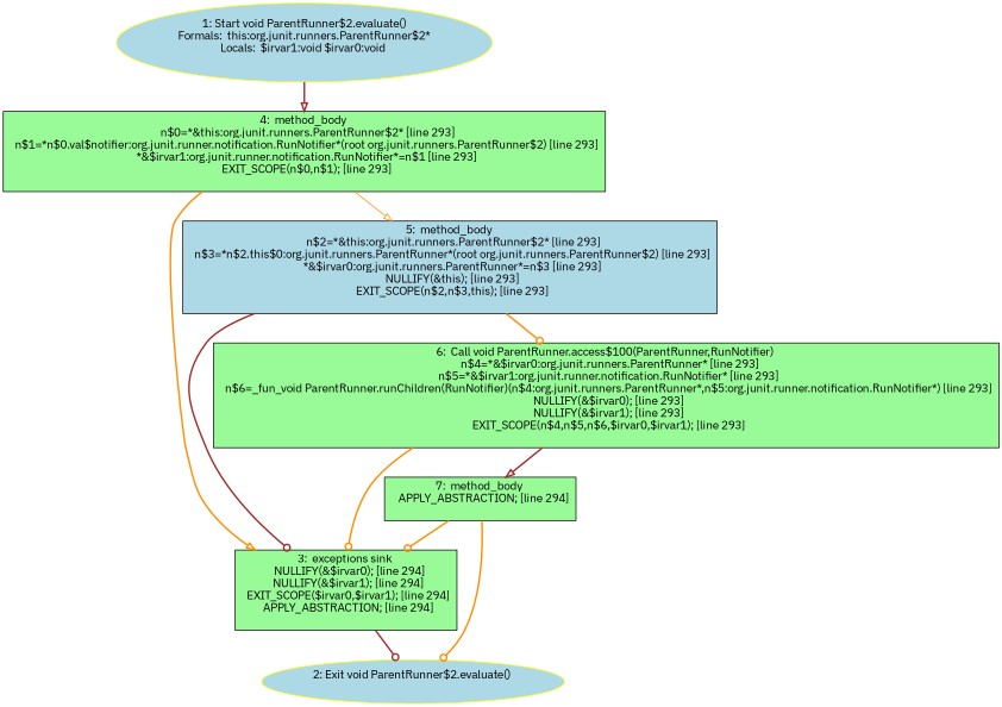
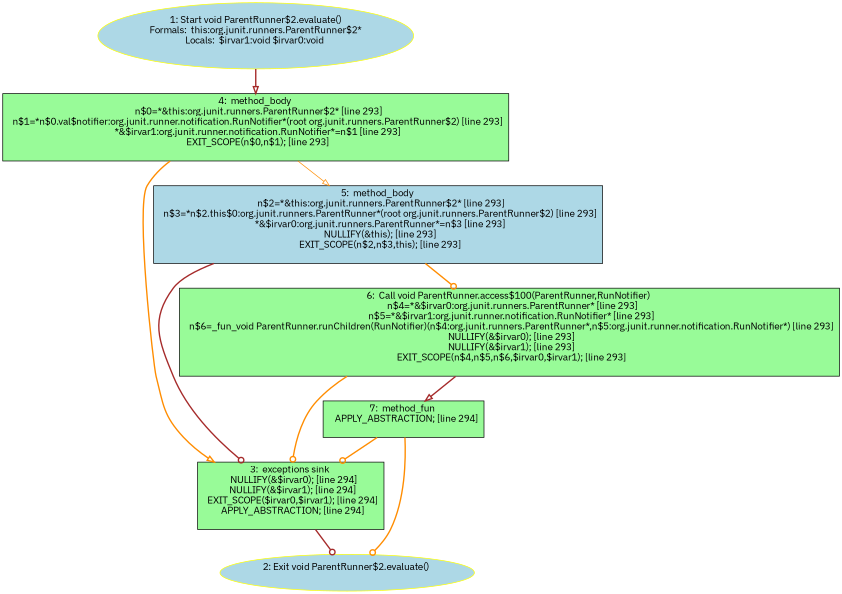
  digraph {
    fontname="IBM Plex Sans"
    node [style=filled fillcolor=palegreen fontname="IBM Plex Sans" shape=box]
    edge [color=darkorange style=bold arrowhead=odot fontname="IBM Plex Sans"]
    n1 [color=yellow label="1: Start void ParentRunner$2.evaluate()\nFormals:  this:org.junit.runners.ParentRunner$2*\nLocals:  $irvar1:void $irvar0:void \n  " fillcolor=lightblue shape=""]
    n2 [label="4:  method_body \n   n$0=*&this:org.junit.runners.ParentRunner$2* [line 293]\n  n$1=*n$0.val$notifier:org.junit.runner.notification.RunNotifier*(root org.junit.runners.ParentRunner$2) [line 293]\n  *&$irvar1:org.junit.runner.notification.RunNotifier*=n$1 [line 293]\n  EXIT_SCOPE(n$0,n$1); [line 293]\n "]
    n3 [label="3:  exceptions sink \n   NULLIFY(&$irvar0); [line 294]\n  NULLIFY(&$irvar1); [line 294]\n  EXIT_SCOPE($irvar0,$irvar1); [line 294]\n  APPLY_ABSTRACTION; [line 294]\n "]
    n4 [label="5:  method_body \n   n$2=*&this:org.junit.runners.ParentRunner$2* [line 293]\n  n$3=*n$2.this$0:org.junit.runners.ParentRunner*(root org.junit.runners.ParentRunner$2) [line 293]\n  *&$irvar0:org.junit.runners.ParentRunner*=n$3 [line 293]\n  NULLIFY(&this); [line 293]\n  EXIT_SCOPE(n$2,n$3,this); [line 293]\n " fillcolor=lightblue]
    n5 [color=yellow label="2: Exit void ParentRunner$2.evaluate() \n  " fillcolor=lightblue shape=""]
    n6 [label="6:  Call void ParentRunner.access$100(ParentRunner,RunNotifier) \n   n$4=*&$irvar0:org.junit.runners.ParentRunner* [line 293]\n  n$5=*&$irvar1:org.junit.runner.notification.RunNotifier* [line 293]\n  n$6=_fun_void ParentRunner.runChildren(RunNotifier)(n$4:org.junit.runners.ParentRunner*,n$5:org.junit.runner.notification.RunNotifier*) [line 293]\n  NULLIFY(&$irvar0); [line 293]\n  NULLIFY(&$irvar1); [line 293]\n  EXIT_SCOPE(n$4,n$5,n$6,$irvar0,$irvar1); [line 293]\n "]
-   n7 [label="7:  method_body \n   APPLY_ABSTRACTION; [line 294]\n "]
+   n7 [label="7:  method_fun \n   APPLY_ABSTRACTION; [line 294]\n "]
    n1 -> n2 [color=brown arrowhead=onormal]
    n2 -> n3 [arrowhead=onormal]
    n2 -> n4 [style=solid arrowhead=onormal]
    n3 -> n5 [color=brown]
    n4 -> n3 [color=brown]
    n4 -> n6
    n6 -> n3
    n6 -> n7 [color=brown arrowhead=onormal]
    n7 -> n3
    n7 -> n5
  }
